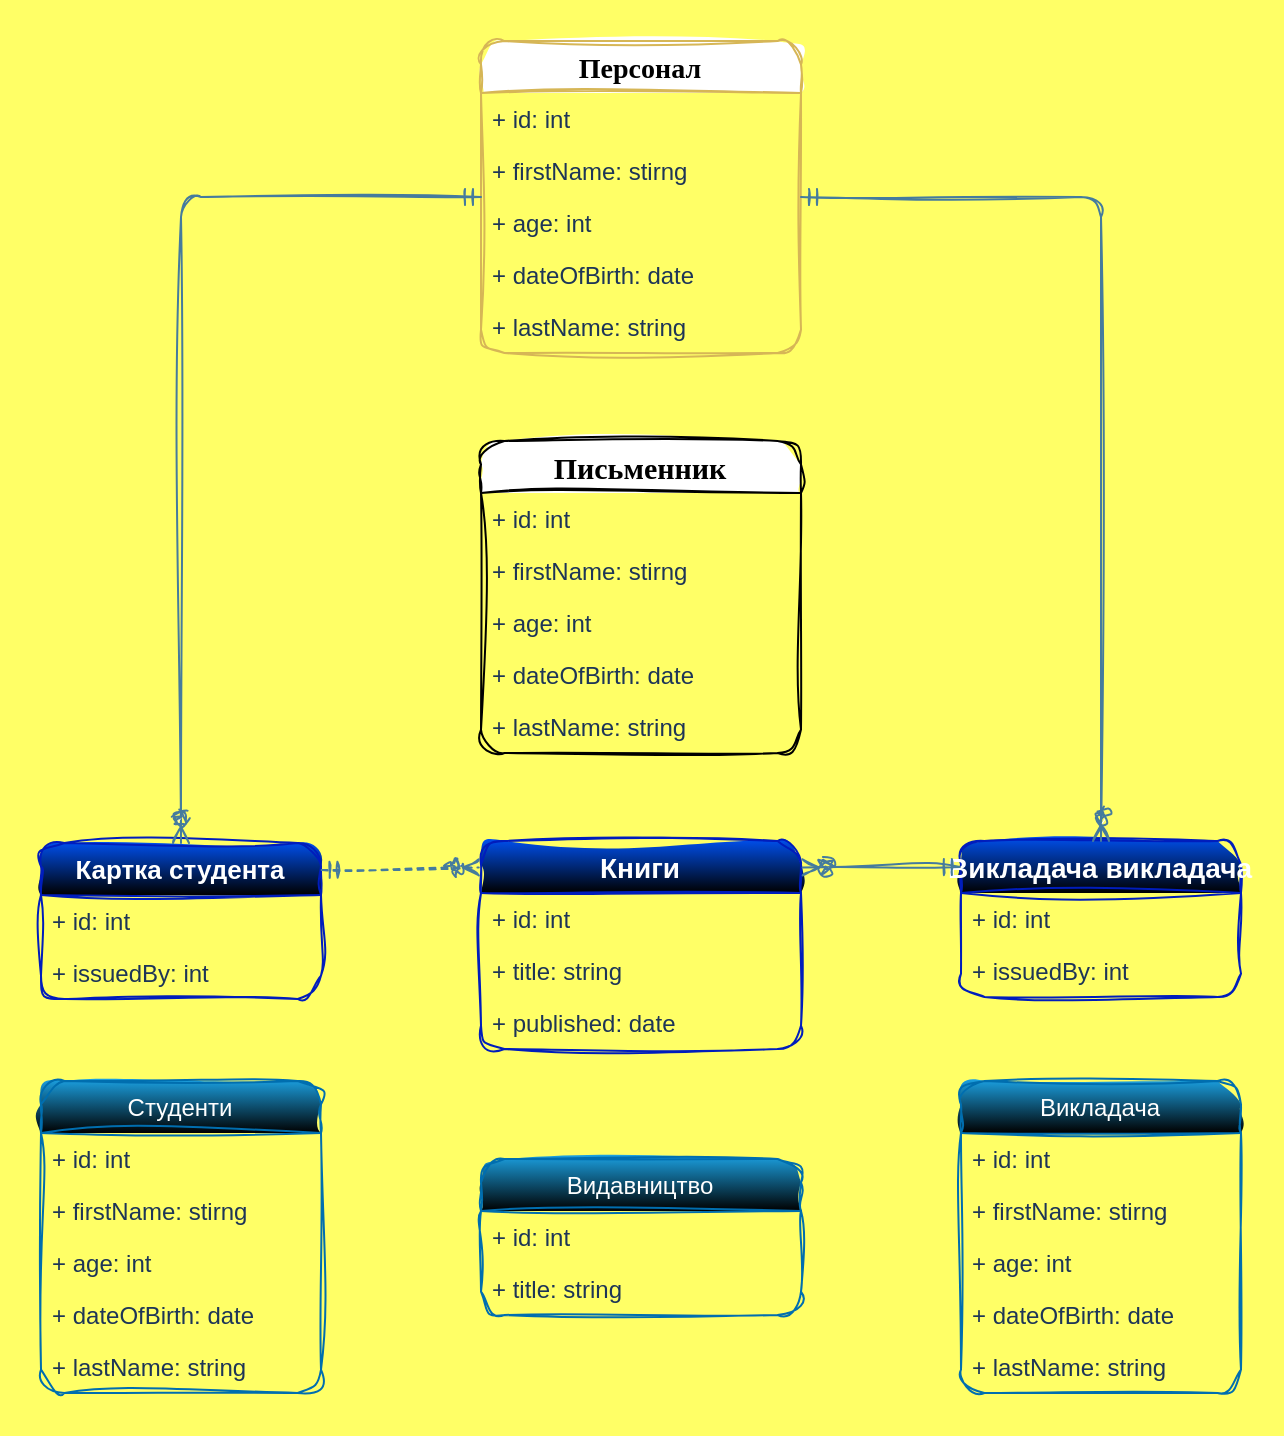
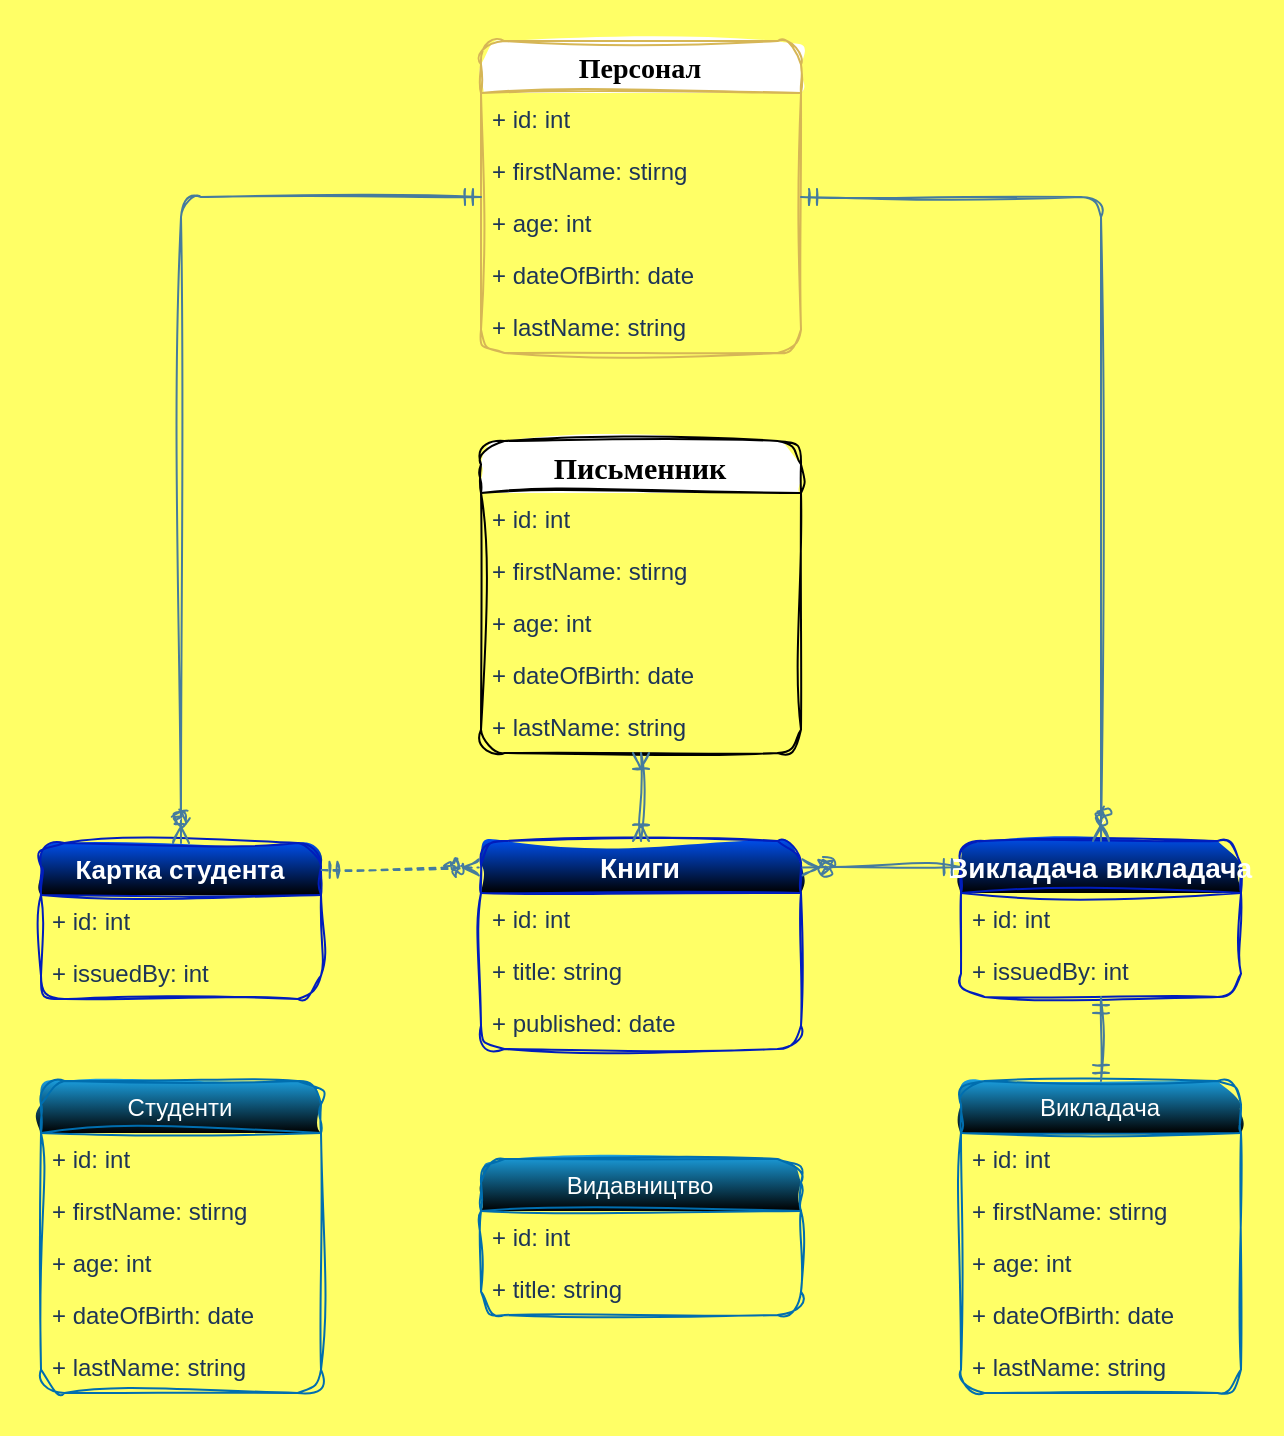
  <mxCell id="0" />
  <mxCell id="1" parent="0" />
  <mxCell id="2" value="Студенти" style="swimlane;fontStyle=0;childLayout=stackLayout;horizontal=1;startSize=26;fillColor=#1ba1e2;horizontalStack=0;resizeParent=1;resizeParentMax=0;resizeLast=0;collapsible=1;marginBottom=0;sketch=1;curveFitting=1;jiggle=2;rounded=1;labelBackgroundColor=none;strokeColor=#006EAF;fontColor=#ffffff;gradientColor=default;" parent="1" vertex="1"><mxGeometry x="20" y="540" width="140" height="156" as="geometry" /></mxCell>
  <mxCell id="3" value="+ id: int" style="text;strokeColor=none;fillColor=none;align=left;verticalAlign=top;spacingLeft=4;spacingRight=4;overflow=hidden;rotatable=0;points=[[0,0.5],[1,0.5]];portConstraint=eastwest;sketch=1;curveFitting=1;jiggle=2;rounded=1;labelBackgroundColor=none;fontColor=#1D3557;" parent="2" vertex="1"><mxGeometry y="26" width="140" height="26" as="geometry" /></mxCell>
  <mxCell id="4" value="+ firstName: stirng" style="text;strokeColor=none;fillColor=none;align=left;verticalAlign=top;spacingLeft=4;spacingRight=4;overflow=hidden;rotatable=0;points=[[0,0.5],[1,0.5]];portConstraint=eastwest;sketch=1;curveFitting=1;jiggle=2;rounded=1;labelBackgroundColor=none;fontColor=#1D3557;" parent="2" vertex="1"><mxGeometry y="52" width="140" height="26" as="geometry" /></mxCell>
  <mxCell id="5" value="+ age: int" style="text;strokeColor=none;fillColor=none;align=left;verticalAlign=top;spacingLeft=4;spacingRight=4;overflow=hidden;rotatable=0;points=[[0,0.5],[1,0.5]];portConstraint=eastwest;sketch=1;curveFitting=1;jiggle=2;rounded=1;labelBackgroundColor=none;fontColor=#1D3557;" parent="2" vertex="1"><mxGeometry y="78" width="140" height="26" as="geometry" /></mxCell>
  <mxCell id="6" value="+ dateOfBirth: date" style="text;strokeColor=none;fillColor=none;align=left;verticalAlign=top;spacingLeft=4;spacingRight=4;overflow=hidden;rotatable=0;points=[[0,0.5],[1,0.5]];portConstraint=eastwest;sketch=1;curveFitting=1;jiggle=2;rounded=1;labelBackgroundColor=none;fontColor=#1D3557;" parent="2" vertex="1"><mxGeometry y="104" width="140" height="26" as="geometry" /></mxCell>
  <mxCell id="7" value="+ lastName: string" style="text;strokeColor=none;fillColor=none;align=left;verticalAlign=top;spacingLeft=4;spacingRight=4;overflow=hidden;rotatable=0;points=[[0,0.5],[1,0.5]];portConstraint=eastwest;sketch=1;curveFitting=1;jiggle=2;rounded=1;labelBackgroundColor=none;fontColor=#1D3557;" parent="2" vertex="1"><mxGeometry y="130" width="140" height="26" as="geometry" /></mxCell>
  <mxCell id="8" value="Викладача" style="swimlane;fontStyle=0;childLayout=stackLayout;horizontal=1;startSize=26;fillColor=#1ba1e2;horizontalStack=0;resizeParent=1;resizeParentMax=0;resizeLast=0;collapsible=1;marginBottom=0;sketch=1;curveFitting=1;jiggle=2;rounded=1;labelBackgroundColor=none;strokeColor=#006EAF;fontColor=#ffffff;gradientColor=default;" parent="1" vertex="1"><mxGeometry x="480" y="540" width="140" height="156" as="geometry" /></mxCell>
  <mxCell id="9" value="+ id: int" style="text;strokeColor=none;fillColor=none;align=left;verticalAlign=top;spacingLeft=4;spacingRight=4;overflow=hidden;rotatable=0;points=[[0,0.5],[1,0.5]];portConstraint=eastwest;sketch=1;curveFitting=1;jiggle=2;rounded=1;labelBackgroundColor=none;fontColor=#1D3557;" parent="8" vertex="1"><mxGeometry y="26" width="140" height="26" as="geometry" /></mxCell>
  <mxCell id="10" value="+ firstName: stirng" style="text;strokeColor=none;fillColor=none;align=left;verticalAlign=top;spacingLeft=4;spacingRight=4;overflow=hidden;rotatable=0;points=[[0,0.5],[1,0.5]];portConstraint=eastwest;sketch=1;curveFitting=1;jiggle=2;rounded=1;labelBackgroundColor=none;fontColor=#1D3557;" parent="8" vertex="1"><mxGeometry y="52" width="140" height="26" as="geometry" /></mxCell>
  <mxCell id="11" value="+ age: int" style="text;strokeColor=none;fillColor=none;align=left;verticalAlign=top;spacingLeft=4;spacingRight=4;overflow=hidden;rotatable=0;points=[[0,0.5],[1,0.5]];portConstraint=eastwest;sketch=1;curveFitting=1;jiggle=2;rounded=1;labelBackgroundColor=none;fontColor=#1D3557;" parent="8" vertex="1"><mxGeometry y="78" width="140" height="26" as="geometry" /></mxCell>
  <mxCell id="12" value="+ dateOfBirth: date" style="text;strokeColor=none;fillColor=none;align=left;verticalAlign=top;spacingLeft=4;spacingRight=4;overflow=hidden;rotatable=0;points=[[0,0.5],[1,0.5]];portConstraint=eastwest;sketch=1;curveFitting=1;jiggle=2;rounded=1;labelBackgroundColor=none;fontColor=#1D3557;" parent="8" vertex="1"><mxGeometry y="104" width="140" height="26" as="geometry" /></mxCell>
  <mxCell id="13" value="+ lastName: string" style="text;strokeColor=none;fillColor=none;align=left;verticalAlign=top;spacingLeft=4;spacingRight=4;overflow=hidden;rotatable=0;points=[[0,0.5],[1,0.5]];portConstraint=eastwest;sketch=1;curveFitting=1;jiggle=2;rounded=1;labelBackgroundColor=none;fontColor=#1D3557;" parent="8" vertex="1"><mxGeometry y="130" width="140" height="26" as="geometry" /></mxCell>
  <mxCell id="14" value="Персонал" style="swimlane;fontStyle=1;childLayout=stackLayout;horizontal=1;startSize=26;fillColor=default;horizontalStack=0;resizeParent=1;resizeParentMax=0;resizeLast=0;collapsible=1;marginBottom=0;rounded=1;labelBackgroundColor=none;strokeColor=#d6b656;fontFamily=Times New Roman;gradientColor=none;swimlaneLine=1;sketch=1;curveFitting=1;jiggle=2;shadow=0;glass=0;fontSize=14;" parent="1" vertex="1"><mxGeometry x="240" y="20" width="160" height="156" as="geometry" /></mxCell>
  <mxCell id="15" value="+ id: int" style="text;strokeColor=none;fillColor=none;align=left;verticalAlign=top;spacingLeft=4;spacingRight=4;overflow=hidden;rotatable=0;points=[[0,0.5],[1,0.5]];portConstraint=eastwest;sketch=1;curveFitting=1;jiggle=2;rounded=1;labelBackgroundColor=none;fontColor=#1D3557;" parent="14" vertex="1"><mxGeometry y="26" width="160" height="26" as="geometry" /></mxCell>
  <mxCell id="16" value="+ firstName: stirng" style="text;strokeColor=none;fillColor=none;align=left;verticalAlign=top;spacingLeft=4;spacingRight=4;overflow=hidden;rotatable=0;points=[[0,0.5],[1,0.5]];portConstraint=eastwest;sketch=1;curveFitting=1;jiggle=2;rounded=1;labelBackgroundColor=none;fontColor=#1D3557;" parent="14" vertex="1"><mxGeometry y="52" width="160" height="26" as="geometry" /></mxCell>
  <mxCell id="17" value="+ age: int" style="text;strokeColor=none;fillColor=none;align=left;verticalAlign=top;spacingLeft=4;spacingRight=4;overflow=hidden;rotatable=0;points=[[0,0.5],[1,0.5]];portConstraint=eastwest;sketch=1;curveFitting=1;jiggle=2;rounded=1;labelBackgroundColor=none;fontColor=#1D3557;" parent="14" vertex="1"><mxGeometry y="78" width="160" height="26" as="geometry" /></mxCell>
  <mxCell id="18" value="+ dateOfBirth: date" style="text;strokeColor=none;fillColor=none;align=left;verticalAlign=top;spacingLeft=4;spacingRight=4;overflow=hidden;rotatable=0;points=[[0,0.5],[1,0.5]];portConstraint=eastwest;sketch=1;curveFitting=1;jiggle=2;rounded=1;labelBackgroundColor=none;fontColor=#1D3557;" parent="14" vertex="1"><mxGeometry y="104" width="160" height="26" as="geometry" /></mxCell>
  <mxCell id="19" value="+ lastName: string" style="text;strokeColor=none;fillColor=none;align=left;verticalAlign=top;spacingLeft=4;spacingRight=4;overflow=hidden;rotatable=0;points=[[0,0.5],[1,0.5]];portConstraint=eastwest;sketch=1;curveFitting=1;jiggle=2;rounded=1;labelBackgroundColor=none;fontColor=#1D3557;" parent="14" vertex="1"><mxGeometry y="130" width="160" height="26" as="geometry" /></mxCell>
  <mxCell id="20" value="Письменник" style="swimlane;fontStyle=1;childLayout=stackLayout;horizontal=1;startSize=26;horizontalStack=0;resizeParent=1;resizeParentMax=0;resizeLast=0;collapsible=1;marginBottom=0;sketch=1;curveFitting=1;jiggle=2;rounded=1;labelBackgroundColor=none;fontFamily=Times New Roman;fontSize=15;" parent="1" vertex="1"><mxGeometry x="240" y="220" width="160" height="156" as="geometry" /></mxCell>
  <mxCell id="21" value="+ id: int" style="text;strokeColor=none;fillColor=none;align=left;verticalAlign=top;spacingLeft=4;spacingRight=4;overflow=hidden;rotatable=0;points=[[0,0.5],[1,0.5]];portConstraint=eastwest;sketch=1;curveFitting=1;jiggle=2;rounded=1;labelBackgroundColor=none;fontColor=#1D3557;" parent="20" vertex="1"><mxGeometry y="26" width="160" height="26" as="geometry" /></mxCell>
  <mxCell id="22" value="+ firstName: stirng" style="text;strokeColor=none;fillColor=none;align=left;verticalAlign=top;spacingLeft=4;spacingRight=4;overflow=hidden;rotatable=0;points=[[0,0.5],[1,0.5]];portConstraint=eastwest;sketch=1;curveFitting=1;jiggle=2;rounded=1;labelBackgroundColor=none;fontColor=#1D3557;" parent="20" vertex="1"><mxGeometry y="52" width="160" height="26" as="geometry" /></mxCell>
  <mxCell id="23" value="+ age: int" style="text;strokeColor=none;fillColor=none;align=left;verticalAlign=top;spacingLeft=4;spacingRight=4;overflow=hidden;rotatable=0;points=[[0,0.5],[1,0.5]];portConstraint=eastwest;sketch=1;curveFitting=1;jiggle=2;rounded=1;labelBackgroundColor=none;fontColor=#1D3557;" parent="20" vertex="1"><mxGeometry y="78" width="160" height="26" as="geometry" /></mxCell>
  <mxCell id="24" value="+ dateOfBirth: date" style="text;strokeColor=none;fillColor=none;align=left;verticalAlign=top;spacingLeft=4;spacingRight=4;overflow=hidden;rotatable=0;points=[[0,0.5],[1,0.5]];portConstraint=eastwest;sketch=1;curveFitting=1;jiggle=2;rounded=1;labelBackgroundColor=none;fontColor=#1D3557;" parent="20" vertex="1"><mxGeometry y="104" width="160" height="26" as="geometry" /></mxCell>
  <mxCell id="25" value="+ lastName: string" style="text;strokeColor=none;fillColor=none;align=left;verticalAlign=top;spacingLeft=4;spacingRight=4;overflow=hidden;rotatable=0;points=[[0,0.5],[1,0.5]];portConstraint=eastwest;sketch=1;curveFitting=1;jiggle=2;rounded=1;labelBackgroundColor=none;fontColor=#1D3557;" parent="20" vertex="1"><mxGeometry y="130" width="160" height="26" as="geometry" /></mxCell>
  <mxCell id="26" value="Книги" style="swimlane;fontStyle=1;childLayout=stackLayout;horizontal=1;startSize=26;fillColor=#0050ef;horizontalStack=0;resizeParent=1;resizeParentMax=0;resizeLast=0;collapsible=1;marginBottom=0;sketch=1;curveFitting=1;jiggle=2;rounded=1;labelBackgroundColor=none;strokeColor=#001DBC;fontColor=#ffffff;gradientColor=default;fontSize=14;" parent="1" vertex="1"><mxGeometry x="240" y="420" width="160" height="104" as="geometry" /></mxCell>
  <mxCell id="27" value="+ id: int" style="text;strokeColor=none;fillColor=none;align=left;verticalAlign=top;spacingLeft=4;spacingRight=4;overflow=hidden;rotatable=0;points=[[0,0.5],[1,0.5]];portConstraint=eastwest;sketch=1;curveFitting=1;jiggle=2;rounded=1;labelBackgroundColor=none;fontColor=#1D3557;" parent="26" vertex="1"><mxGeometry y="26" width="160" height="26" as="geometry" /></mxCell>
  <mxCell id="28" value="+ title: string" style="text;strokeColor=none;fillColor=none;align=left;verticalAlign=top;spacingLeft=4;spacingRight=4;overflow=hidden;rotatable=0;points=[[0,0.5],[1,0.5]];portConstraint=eastwest;sketch=1;curveFitting=1;jiggle=2;rounded=1;labelBackgroundColor=none;fontColor=#1D3557;" parent="26" vertex="1"><mxGeometry y="52" width="160" height="26" as="geometry" /></mxCell>
  <mxCell id="29" value="+ published: date" style="text;strokeColor=none;fillColor=none;align=left;verticalAlign=top;spacingLeft=4;spacingRight=4;overflow=hidden;rotatable=0;points=[[0,0.5],[1,0.5]];portConstraint=eastwest;sketch=1;curveFitting=1;jiggle=2;rounded=1;labelBackgroundColor=none;fontColor=#1D3557;" parent="26" vertex="1"><mxGeometry y="78" width="160" height="26" as="geometry" /></mxCell>
  <mxCell id="30" value="Видавництво" style="swimlane;fontStyle=0;childLayout=stackLayout;horizontal=1;startSize=26;fillColor=#1ba1e2;horizontalStack=0;resizeParent=1;resizeParentMax=0;resizeLast=0;collapsible=1;marginBottom=0;sketch=1;curveFitting=1;jiggle=2;rounded=1;labelBackgroundColor=none;strokeColor=#006EAF;fontColor=#ffffff;gradientColor=default;" parent="1" vertex="1"><mxGeometry x="240" y="579" width="160" height="78" as="geometry" /></mxCell>
  <mxCell id="31" value="+ id: int" style="text;strokeColor=none;fillColor=none;align=left;verticalAlign=top;spacingLeft=4;spacingRight=4;overflow=hidden;rotatable=0;points=[[0,0.5],[1,0.5]];portConstraint=eastwest;sketch=1;curveFitting=1;jiggle=2;rounded=1;labelBackgroundColor=none;fontColor=#1D3557;" parent="30" vertex="1"><mxGeometry y="26" width="160" height="26" as="geometry" /></mxCell>
  <mxCell id="32" value="+ title: string" style="text;strokeColor=none;fillColor=none;align=left;verticalAlign=top;spacingLeft=4;spacingRight=4;overflow=hidden;rotatable=0;points=[[0,0.5],[1,0.5]];portConstraint=eastwest;sketch=1;curveFitting=1;jiggle=2;rounded=1;labelBackgroundColor=none;fontColor=#1D3557;" parent="30" vertex="1"><mxGeometry y="52" width="160" height="26" as="geometry" /></mxCell>
  <mxCell id="33" value="Картка студента" style="swimlane;fontStyle=1;childLayout=stackLayout;horizontal=1;startSize=26;fillColor=#0050ef;horizontalStack=0;resizeParent=1;resizeParentMax=0;resizeLast=0;collapsible=1;marginBottom=0;sketch=1;curveFitting=1;jiggle=2;rounded=1;labelBackgroundColor=none;strokeColor=#001DBC;fontColor=#ffffff;gradientColor=default;fontSize=13;" parent="1" vertex="1"><mxGeometry x="20" y="421" width="140" height="78" as="geometry" /></mxCell>
  <mxCell id="34" value="+ id: int" style="text;strokeColor=none;fillColor=none;align=left;verticalAlign=top;spacingLeft=4;spacingRight=4;overflow=hidden;rotatable=0;points=[[0,0.5],[1,0.5]];portConstraint=eastwest;sketch=1;curveFitting=1;jiggle=2;rounded=1;labelBackgroundColor=none;fontColor=#1D3557;" parent="33" vertex="1"><mxGeometry y="26" width="140" height="26" as="geometry" /></mxCell>
  <mxCell id="35" value="+ issuedBy: int" style="text;strokeColor=none;fillColor=none;align=left;verticalAlign=top;spacingLeft=4;spacingRight=4;overflow=hidden;rotatable=0;points=[[0,0.5],[1,0.5]];portConstraint=eastwest;sketch=1;curveFitting=1;jiggle=2;rounded=1;labelBackgroundColor=none;fontColor=#1D3557;" parent="33" vertex="1"><mxGeometry y="52" width="140" height="26" as="geometry" /></mxCell>
  <mxCell id="36" value="Викладача викладача" style="swimlane;fontStyle=1;childLayout=stackLayout;horizontal=1;startSize=26;fillColor=#0050ef;horizontalStack=0;resizeParent=1;resizeParentMax=0;resizeLast=0;collapsible=1;marginBottom=0;sketch=1;curveFitting=1;jiggle=2;rounded=1;labelBackgroundColor=none;strokeColor=#001DBC;fontColor=#ffffff;gradientColor=default;fontSize=14;" parent="1" vertex="1"><mxGeometry x="480" y="420" width="140" height="78" as="geometry" /></mxCell>
  <mxCell id="37" value="+ id: int" style="text;strokeColor=none;fillColor=none;align=left;verticalAlign=top;spacingLeft=4;spacingRight=4;overflow=hidden;rotatable=0;points=[[0,0.5],[1,0.5]];portConstraint=eastwest;sketch=1;curveFitting=1;jiggle=2;rounded=1;labelBackgroundColor=none;fontColor=#1D3557;" parent="36" vertex="1"><mxGeometry y="26" width="140" height="26" as="geometry" /></mxCell>
  <mxCell id="38" value="+ issuedBy: int" style="text;strokeColor=none;fillColor=none;align=left;verticalAlign=top;spacingLeft=4;spacingRight=4;overflow=hidden;rotatable=0;points=[[0,0.5],[1,0.5]];portConstraint=eastwest;sketch=1;curveFitting=1;jiggle=2;rounded=1;labelBackgroundColor=none;fontColor=#1D3557;" parent="36" vertex="1"><mxGeometry y="52" width="140" height="26" as="geometry" /></mxCell>
+ <mxCell id="39" value="" style="fontSize=12;html=1;endArrow=ERmandOne;startArrow=ERmandOne;rounded=1;sketch=1;curveFitting=1;jiggle=2;labelBackgroundColor=none;strokeColor=#457B9D;fontColor=default;" parent="1" source="36" target="8" edge="1"><mxGeometry width="100" height="100" relative="1" as="geometry"><mxPoint x="490" y="410" as="sourcePoint" /><mxPoint x="590" y="310" as="targetPoint" /></mxGeometry></mxCell>
  <mxCell id="40" value="" style="fontSize=12;html=1;endArrow=ERzeroToMany;startArrow=ERmandOne;rounded=1;exitX=-0.004;exitY=0.167;exitDx=0;exitDy=0;entryX=1.005;entryY=0.127;entryDx=0;entryDy=0;entryPerimeter=0;exitPerimeter=0;sketch=1;curveFitting=1;jiggle=2;labelBackgroundColor=none;strokeColor=#457B9D;fontColor=default;" parent="1" source="36" target="26" edge="1"><mxGeometry width="100" height="100" relative="1" as="geometry"><mxPoint x="420" y="470" as="sourcePoint" /><mxPoint x="520" y="370" as="targetPoint" /></mxGeometry></mxCell>
  <mxCell id="41" value="" style="fontSize=12;html=1;endArrow=ERzeroToMany;startArrow=ERmandOne;rounded=1;exitX=1.002;exitY=0.173;exitDx=0;exitDy=0;entryX=-0.007;entryY=0.127;entryDx=0;entryDy=0;entryPerimeter=0;exitPerimeter=0;sketch=1;curveFitting=1;jiggle=2;labelBackgroundColor=none;strokeColor=#457B9D;fontColor=default;dashed=1;" parent="1" source="33" target="26" edge="1"><mxGeometry width="100" height="100" relative="1" as="geometry"><mxPoint x="490" y="443" as="sourcePoint" /><mxPoint x="410.8" y="443.208" as="targetPoint" /></mxGeometry></mxCell>
  <mxCell id="42" value="" style="fontSize=12;html=1;endArrow=ERzeroToMany;startArrow=ERmandOne;rounded=1;edgeStyle=orthogonalEdgeStyle;sketch=1;curveFitting=1;jiggle=2;labelBackgroundColor=none;strokeColor=#457B9D;fontColor=default;" parent="1" source="14" target="36" edge="1"><mxGeometry width="100" height="100" relative="1" as="geometry"><mxPoint x="489.44" y="443.026" as="sourcePoint" /><mxPoint x="490" y="350" as="targetPoint" /><Array as="points"><mxPoint x="550" y="98" /></Array></mxGeometry></mxCell>
  <mxCell id="43" value="" style="fontSize=12;html=1;endArrow=ERzeroToMany;startArrow=ERmandOne;rounded=1;edgeStyle=orthogonalEdgeStyle;sketch=1;curveFitting=1;jiggle=2;labelBackgroundColor=none;strokeColor=#457B9D;fontColor=default;" parent="1" source="14" target="33" edge="1"><mxGeometry width="100" height="100" relative="1" as="geometry"><mxPoint x="410" y="108" as="sourcePoint" /><mxPoint x="539.14" y="428.986" as="targetPoint" /><Array as="points"><mxPoint x="90" y="98" /></Array></mxGeometry></mxCell>
+ <mxCell id="44" value="" style="fontSize=12;html=1;endArrow=ERoneToMany;startArrow=ERoneToMany;rounded=1;sketch=1;curveFitting=1;jiggle=2;labelBackgroundColor=none;strokeColor=#457B9D;fontColor=default;" parent="1" source="26" target="20" edge="1"><mxGeometry width="100" height="100" relative="1" as="geometry"><mxPoint x="257" y="422" as="sourcePoint" /><mxPoint x="357" y="322" as="targetPoint" /></mxGeometry></mxCell>
